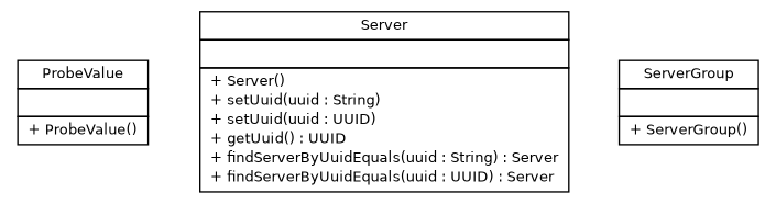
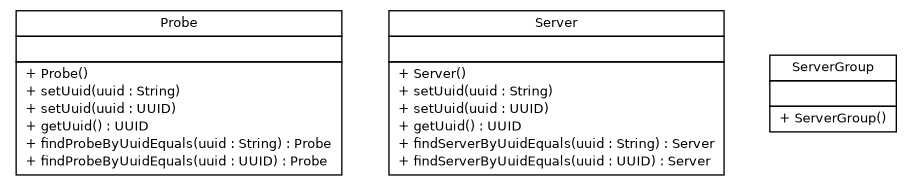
  digraph {
    nodesep=0.25
    ranksep=0.5
    node [fontcolor=black fontname=Helvetica fontsize=10.0 shape=plaintext]
-   n2 [label=<<table title="net.sereneproject.collector.domain.ProbeValue" border="0" cellborder="1" cellspacing="0" cellpadding="2" port="p" href="./ProbeValue.html"> 		<tr><td><table border="0" cellspacing="0" cellpadding="1"> <tr><td align="center" balign="center"> ProbeValue </td></tr> 		</table></td></tr> 		<tr><td><table border="0" cellspacing="0" cellpadding="1"> <tr><td align="left" balign="left">  </td></tr> 		</table></td></tr> 		<tr><td><table border="0" cellspacing="0" cellpadding="1"> <tr><td align="left" balign="left"> + ProbeValue() </td></tr> 		</table></td></tr> 		</table>>]
+   n1 [label=<<table title="net.sereneproject.collector.domain.Probe" border="0" cellborder="1" cellspacing="0" cellpadding="2" port="p" href="./Probe.html"> 		<tr><td><table border="0" cellspacing="0" cellpadding="1"> <tr><td align="center" balign="center"> Probe </td></tr> 		</table></td></tr> 		<tr><td><table border="0" cellspacing="0" cellpadding="1"> <tr><td align="left" balign="left">  </td></tr> 		</table></td></tr> 		<tr><td><table border="0" cellspacing="0" cellpadding="1"> <tr><td align="left" balign="left"> + Probe() </td></tr> <tr><td align="left" balign="left"> + setUuid(uuid : String) </td></tr> <tr><td align="left" balign="left"> + setUuid(uuid : UUID) </td></tr> <tr><td align="left" balign="left"> + getUuid() : UUID </td></tr> <tr><td align="left" balign="left"> + findProbeByUuidEquals(uuid : String) : Probe </td></tr> <tr><td align="left" balign="left"> + findProbeByUuidEquals(uuid : UUID) : Probe </td></tr> 		</table></td></tr> 		</table>>]
    n3 [label=<<table title="net.sereneproject.collector.domain.Server" border="0" cellborder="1" cellspacing="0" cellpadding="2" port="p" href="./Server.html"> 		<tr><td><table border="0" cellspacing="0" cellpadding="1"> <tr><td align="center" balign="center"> Server </td></tr> 		</table></td></tr> 		<tr><td><table border="0" cellspacing="0" cellpadding="1"> <tr><td align="left" balign="left">  </td></tr> 		</table></td></tr> 		<tr><td><table border="0" cellspacing="0" cellpadding="1"> <tr><td align="left" balign="left"> + Server() </td></tr> <tr><td align="left" balign="left"> + setUuid(uuid : String) </td></tr> <tr><td align="left" balign="left"> + setUuid(uuid : UUID) </td></tr> <tr><td align="left" balign="left"> + getUuid() : UUID </td></tr> <tr><td align="left" balign="left"> + findServerByUuidEquals(uuid : String) : Server </td></tr> <tr><td align="left" balign="left"> + findServerByUuidEquals(uuid : UUID) : Server </td></tr> 		</table></td></tr> 		</table>>]
    n4 [label=<<table title="net.sereneproject.collector.domain.ServerGroup" border="0" cellborder="1" cellspacing="0" cellpadding="2" port="p" href="./ServerGroup.html"> 		<tr><td><table border="0" cellspacing="0" cellpadding="1"> <tr><td align="center" balign="center"> ServerGroup </td></tr> 		</table></td></tr> 		<tr><td><table border="0" cellspacing="0" cellpadding="1"> <tr><td align="left" balign="left">  </td></tr> 		</table></td></tr> 		<tr><td><table border="0" cellspacing="0" cellpadding="1"> <tr><td align="left" balign="left"> + ServerGroup() </td></tr> 		</table></td></tr> 		</table>>]
  }
